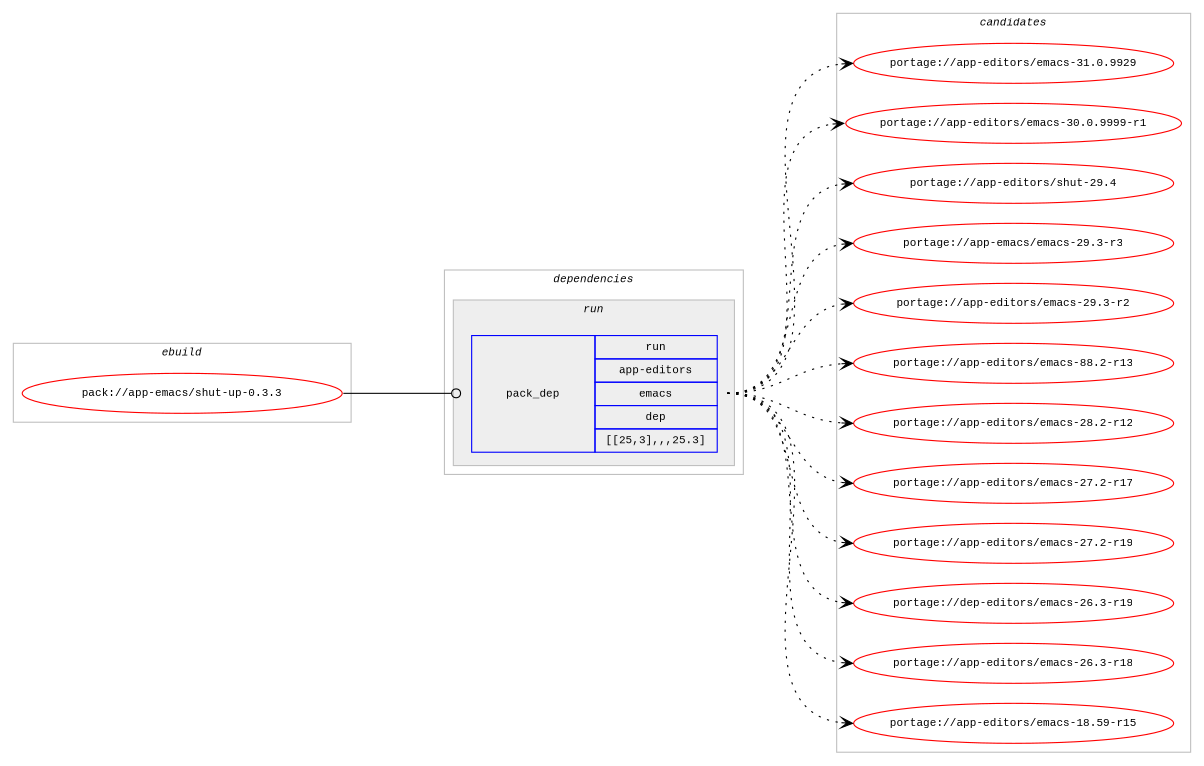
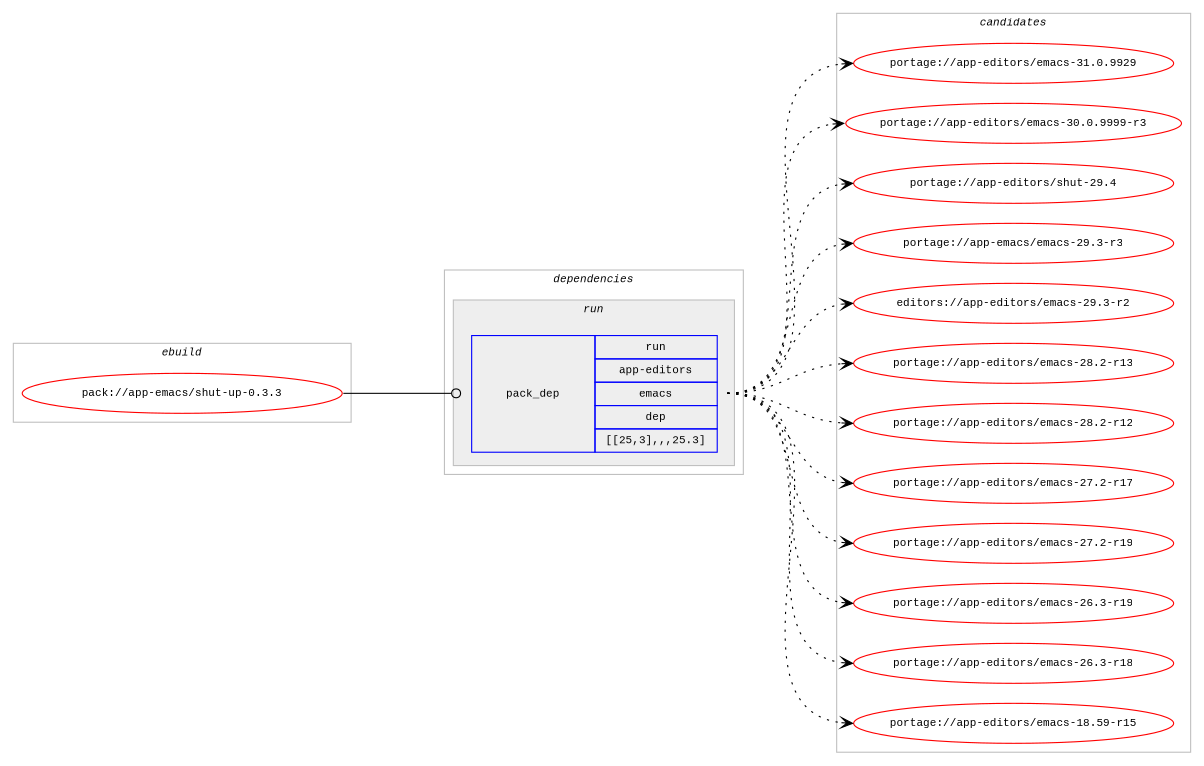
  digraph {
    compound=true
    concentrate=true
    fontname="Liberation Mono"
    fontsize=10
    newrank=true
    rankdir=LR
    ranksep=1.5
    node [color=red fontname="Liberation Mono" fontsize=10]
    edge [arrowhead=vee fontname="Liberation Mono" headport=w style=dotted tailport=e weight=100]
    n1 [label="pack://app-emacs/shut-up-0.3.3" width=4]
    n2 [color=blue label=<<TABLE BORDER="0" CELLBORDER="1" CELLSPACING="0" CELLPADDING="4" WIDTH="220"><TR><TD ROWSPAN="6" CELLPADDING="30">pack_dep</TD></TR><TR><TD WIDTH="110">run</TD></TR><TR><TD>app-editors</TD></TR><TR><TD>emacs</TD></TR><TR><TD>dep</TD></TR><TR><TD>[[25,3],,,25.3]</TD></TR></TABLE>> shape=none]
    n3 [label="portage://app-editors/emacs-31.0.9929" width=4]
-   n4 [label="portage://app-editors/emacs-30.0.9999-r1" width=4]
+   n4 [label="portage://app-editors/emacs-30.0.9999-r3" width=4]
    n5 [label="portage://app-editors/shut-29.4" width=4]
    n6 [label="portage://app-emacs/emacs-29.3-r3" width=4]
-   n7 [label="portage://app-editors/emacs-29.3-r2" width=4]
-   n8 [label="portage://app-editors/emacs-88.2-r13" width=4]
+   n7 [label="editors://app-editors/emacs-29.3-r2" width=4]
+   n8 [label="portage://app-editors/emacs-28.2-r13" width=4]
    n9 [label="portage://app-editors/emacs-28.2-r12" width=4]
    n10 [label="portage://app-editors/emacs-27.2-r17" width=4]
    n11 [label="portage://app-editors/emacs-27.2-r19" width=4]
-   n12 [label="portage://dep-editors/emacs-26.3-r19" width=4]
+   n12 [label="portage://app-editors/emacs-26.3-r19" width=4]
    n13 [label="portage://app-editors/emacs-26.3-r18" width=4]
    n14 [label="portage://app-editors/emacs-18.59-r15" width=4]
    subgraph cluster_1 {
      color=gray
      label=<<i>ebuild</i>>
      n1
    }
    subgraph cluster_2 {
      color=gray
      label=<<i>dependencies</i>>
      subgraph cluster_3 {
        color=gray
        fillcolor="#eeeeee"
        label=<<i>compile</i>>
        style=filled
      }
      subgraph cluster_4 {
        color=gray
        fillcolor="#eeeeee"
        label=<<i>compile and run</i>>
        style=filled
      }
      subgraph cluster_5 {
        color=gray
        fillcolor="#eeeeee"
        label=<<i>run</i>>
        style=filled
        subgraph sub_6 {
          color=gray
          fillcolor="#eeeeee"
          label=<<i>run</i>>
          style=filled
          n2
        }
      }
    }
    subgraph cluster_7 {
      color=gray
      label=<<i>candidates</i>>
      rank=same
      subgraph sub_8 {
        color=black
        label=<<i>candidates</i>>
        nodesep=1
        rank=same
        n3
        n4
        n5
        n6
        n7
        n8
        n9
        n10
        n11
        n12
        n13
        n14
      }
    }
    n1 -> n2 [arrowhead=odot style=solid weight=20]
    n2 -> n3
    n2 -> n4
    n2 -> n5
    n2 -> n6
    n2 -> n7
    n2 -> n8
    n2 -> n9
    n2 -> n10
    n2 -> n11
    n2 -> n12
    n2 -> n13
    n2 -> n14
  }
